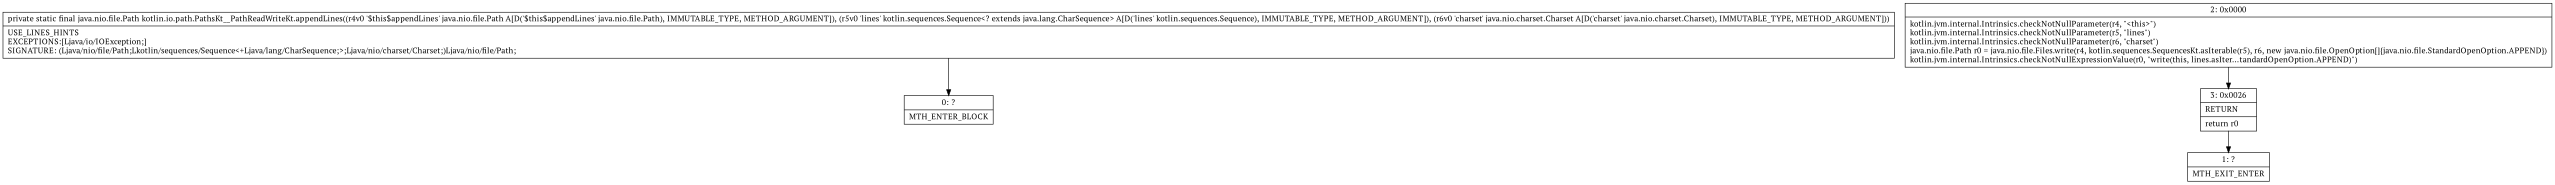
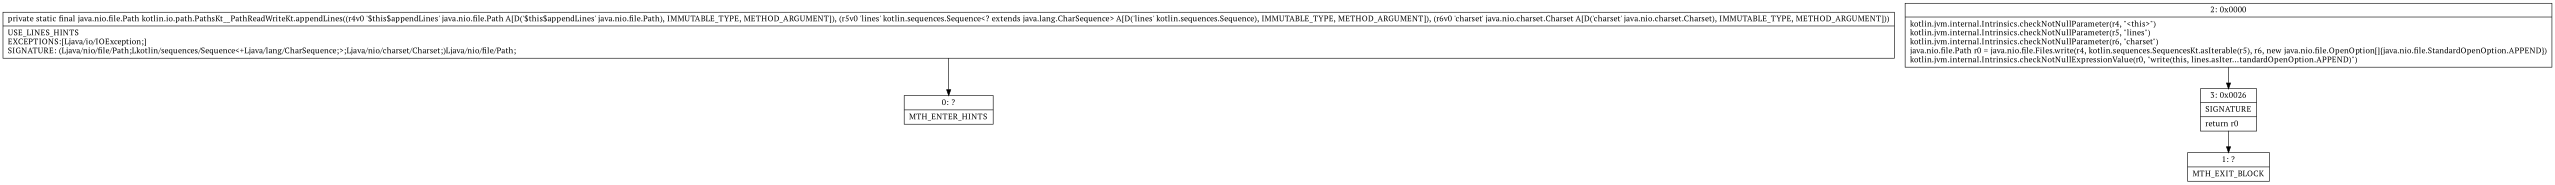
  digraph {
    fontname="PT Serif"
    node [fontname="PT Serif" shape=record]
    edge [fontname="PT Serif"]
-   n1 [label="{0\:\ ?|MTH_ENTER_BLOCK\l}"]
+   n1 [label="{0\:\ ?|MTH_ENTER_HINTS\l}"]
    n2 [label="{2\:\ 0x0000|kotlin.jvm.internal.Intrinsics.checkNotNullParameter(r4, \"\<this\>\")\lkotlin.jvm.internal.Intrinsics.checkNotNullParameter(r5, \"lines\")\lkotlin.jvm.internal.Intrinsics.checkNotNullParameter(r6, \"charset\")\ljava.nio.file.Path r0 = java.nio.file.Files.write(r4, kotlin.sequences.SequencesKt.asIterable(r5), r6, new java.nio.file.OpenOption[]\{java.nio.file.StandardOpenOption.APPEND\})\lkotlin.jvm.internal.Intrinsics.checkNotNullExpressionValue(r0, \"write(this, lines.asIter…tandardOpenOption.APPEND)\")\l}"]
-   n3 [label="{3\:\ 0x0026|RETURN\l|return r0\l}"]
-   n4 [label="{1\:\ ?|MTH_EXIT_ENTER\l}"]
+   n3 [label="{3\:\ 0x0026|SIGNATURE\l|return r0\l}"]
+   n4 [label="{1\:\ ?|MTH_EXIT_BLOCK\l}"]
    n5 [label="{private static final java.nio.file.Path kotlin.io.path.PathsKt__PathReadWriteKt.appendLines((r4v0 '$this$appendLines' java.nio.file.Path A[D('$this$appendLines' java.nio.file.Path), IMMUTABLE_TYPE, METHOD_ARGUMENT]), (r5v0 'lines' kotlin.sequences.Sequence\<? extends java.lang.CharSequence\> A[D('lines' kotlin.sequences.Sequence), IMMUTABLE_TYPE, METHOD_ARGUMENT]), (r6v0 'charset' java.nio.charset.Charset A[D('charset' java.nio.charset.Charset), IMMUTABLE_TYPE, METHOD_ARGUMENT]))  | USE_LINES_HINTS\lEXCEPTIONS:[Ljava\/io\/IOException;]\lSIGNATURE: (Ljava\/nio\/file\/Path;Lkotlin\/sequences\/Sequence\<+Ljava\/lang\/CharSequence;\>;Ljava\/nio\/charset\/Charset;)Ljava\/nio\/file\/Path;\l}"]
    n2 -> n3
    n3 -> n4
    n5 -> n1
  }
